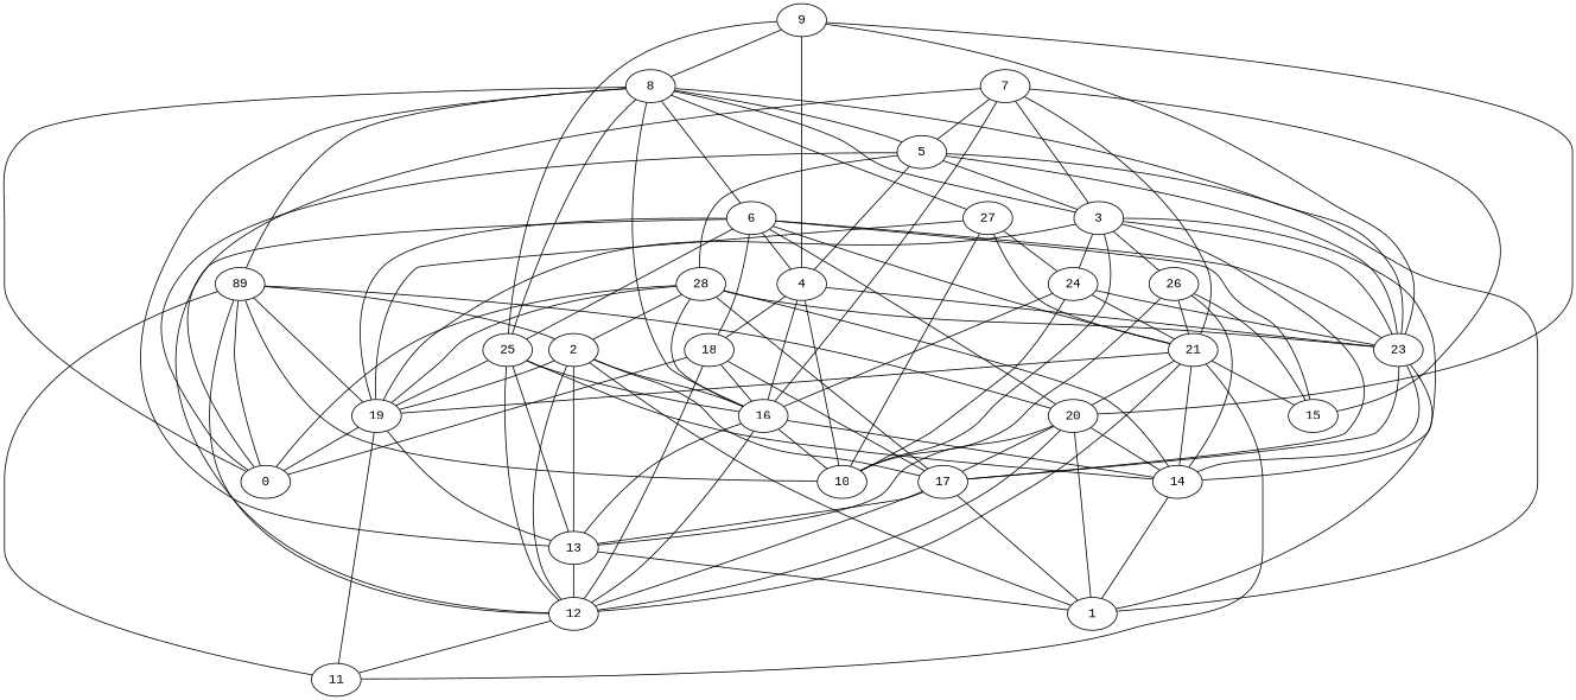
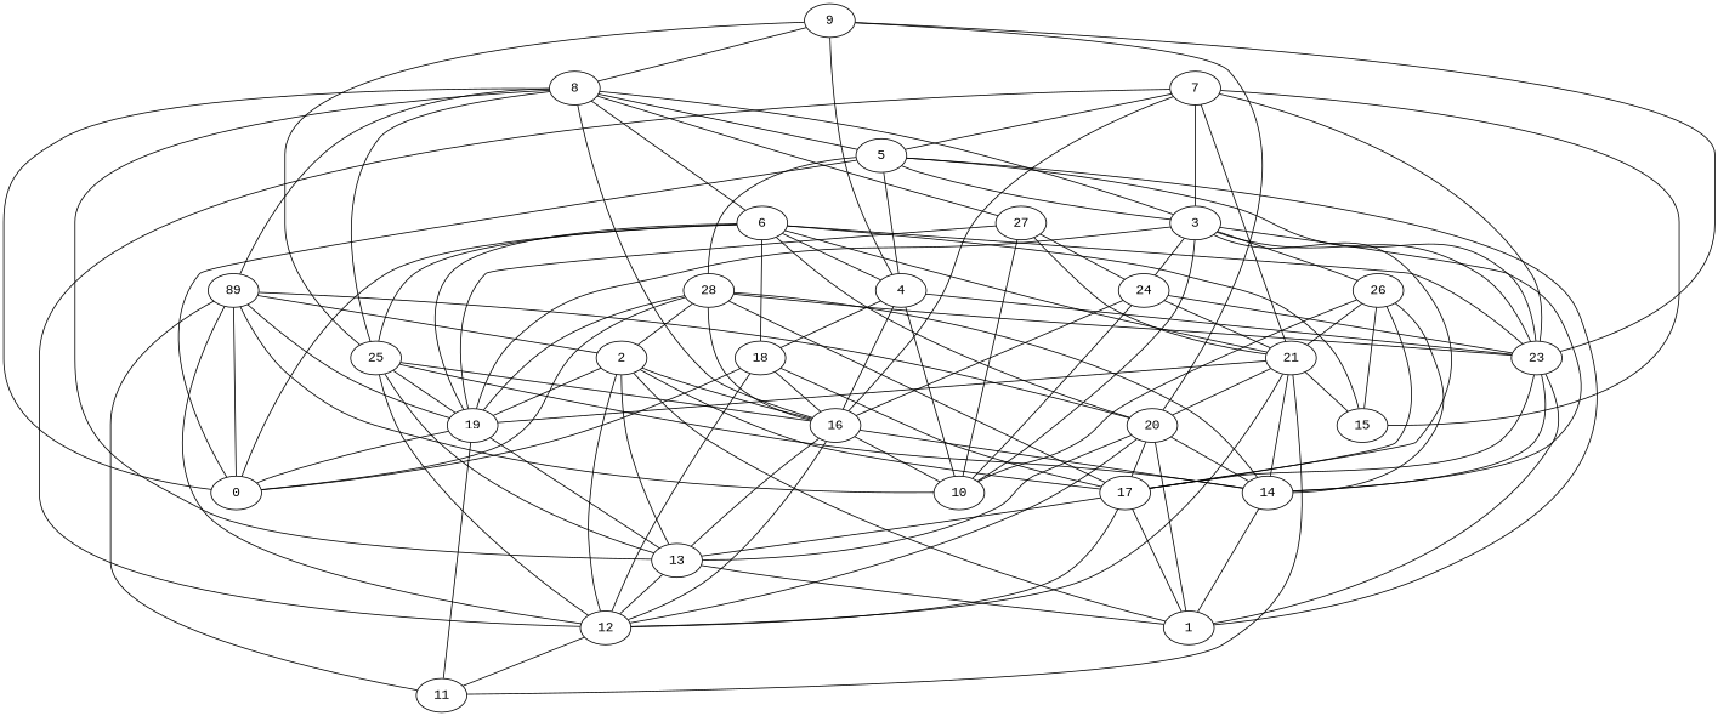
  digraph {
    fontname="Liberation Mono"
    node [fontname="Liberation Mono"]
    edge [color=black dir=none fontname="Liberation Mono"]
    5
    3
    28
    1
    0
    23
    4
    19
    10
    17
    26
    14
    24
    16
    2
    20
    13
    9
    25
    8
    12
    11
    n23 [label=89]
    21
    15
    6
    18
    27
    7
    subgraph sub_1 {
      5
      3
      28
      1
      0
      23
      4
      19
      10
      17
      26
      14
      24
      16
      2
      20
      13
      9
      25
      8
      12
      11
      n23
      21
      15
      6
      18
      27
      7
    }
    5 -> 3
    5 -> 28
    5 -> 1
    5 -> 0
    5 -> 23
    5 -> 4
    3 -> 23
    3 -> 19
    3 -> 10
    3 -> 17
    3 -> 26
    3 -> 14
    3 -> 24
    28 -> 0
    28 -> 23
    28 -> 19
    28 -> 17
    28 -> 14
    28 -> 16
    28 -> 2
    23 -> 1
    23 -> 17
    23 -> 14
    4 -> 23
    4 -> 10
    4 -> 16
    4 -> 18
    19 -> 0
    19 -> 13
    19 -> 11
    17 -> 1
    17 -> 13
    17 -> 12
    26 -> 10
+   26 -> 17
    26 -> 14
    26 -> 21
    26 -> 15
    14 -> 1
    24 -> 23
    24 -> 10
    24 -> 16
    24 -> 21
    16 -> 10
    16 -> 14
    16 -> 13
    16 -> 12
    2 -> 1
    2 -> 19
    2 -> 17
    2 -> 16
    2 -> 13
    2 -> 12
    20 -> 1
    20 -> 17
    20 -> 14
    20 -> 13
    20 -> 12
    13 -> 1
    13 -> 12
    9 -> 23
    9 -> 4
    9 -> 20
    9 -> 25
    9 -> 8
    25 -> 19
    25 -> 14
    25 -> 16
    25 -> 13
    25 -> 12
    8 -> 5
    8 -> 3
    8 -> 0
-   8 -> 23
+   7 -> 23
    8 -> 16
    8 -> 13
    8 -> 25
    8 -> n23
    8 -> 6
    8 -> 27
    12 -> 11
    n23 -> 0
    n23 -> 19
    n23 -> 10
    n23 -> 2
    n23 -> 20
    n23 -> 12
    n23 -> 11
    21 -> 19
    21 -> 14
    21 -> 20
    21 -> 12
    21 -> 11
    21 -> 15
    6 -> 0
    6 -> 23
    6 -> 4
    6 -> 19
    6 -> 20
    6 -> 25
    6 -> 21
    6 -> 15
    6 -> 18
    18 -> 0
    18 -> 17
    18 -> 16
    18 -> 12
    27 -> 19
    27 -> 10
    27 -> 24
    27 -> 21
    7 -> 5
    7 -> 3
    7 -> 16
    7 -> 12
    7 -> 21
    7 -> 15
  }
